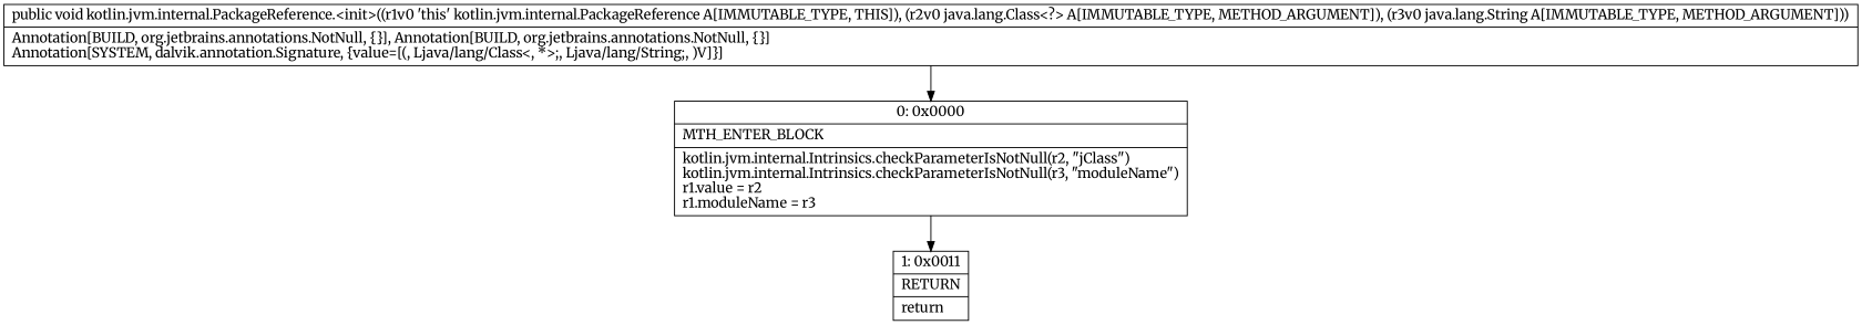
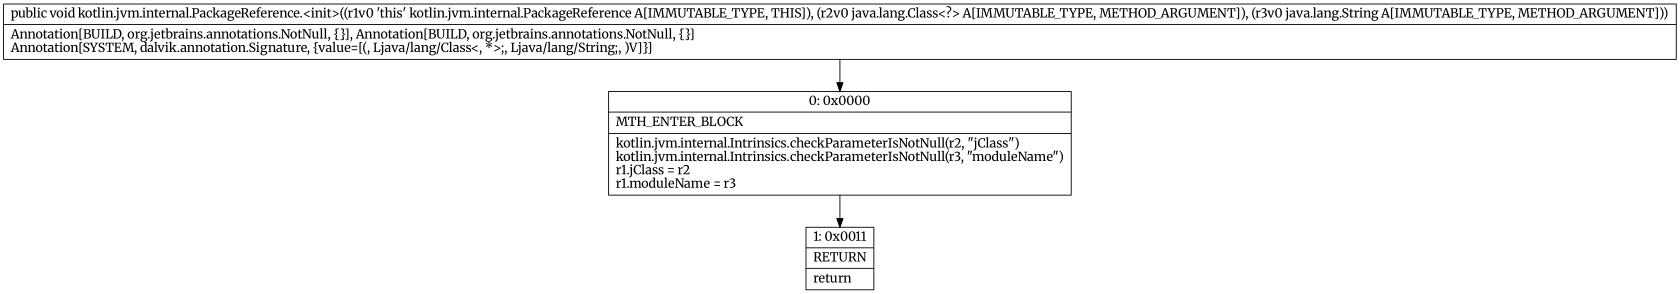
  digraph {
    fontname=Merriweather
    node [shape=record fontname=Merriweather]
    edge [fontname=Merriweather]
-   n1 [label="{0\:\ 0x0000|MTH_ENTER_BLOCK\l|kotlin.jvm.internal.Intrinsics.checkParameterIsNotNull(r2, \"jClass\")\lkotlin.jvm.internal.Intrinsics.checkParameterIsNotNull(r3, \"moduleName\")\lr1.value = r2\lr1.moduleName = r3\l}"]
+   n1 [label="{0\:\ 0x0000|MTH_ENTER_BLOCK\l|kotlin.jvm.internal.Intrinsics.checkParameterIsNotNull(r2, \"jClass\")\lkotlin.jvm.internal.Intrinsics.checkParameterIsNotNull(r3, \"moduleName\")\lr1.jClass = r2\lr1.moduleName = r3\l}"]
    n2 [label="{1\:\ 0x0011|RETURN\l|return\l}"]
    n3 [label="{public void kotlin.jvm.internal.PackageReference.\<init\>((r1v0 'this' kotlin.jvm.internal.PackageReference A[IMMUTABLE_TYPE, THIS]), (r2v0 java.lang.Class\<?\> A[IMMUTABLE_TYPE, METHOD_ARGUMENT]), (r3v0 java.lang.String A[IMMUTABLE_TYPE, METHOD_ARGUMENT]))  | Annotation[BUILD, org.jetbrains.annotations.NotNull, \{\}], Annotation[BUILD, org.jetbrains.annotations.NotNull, \{\}]\lAnnotation[SYSTEM, dalvik.annotation.Signature, \{value=[(, Ljava\/lang\/Class\<, *\>;, Ljava\/lang\/String;, )V]\}]\l}"]
    n1 -> n2
    n3 -> n1
  }
